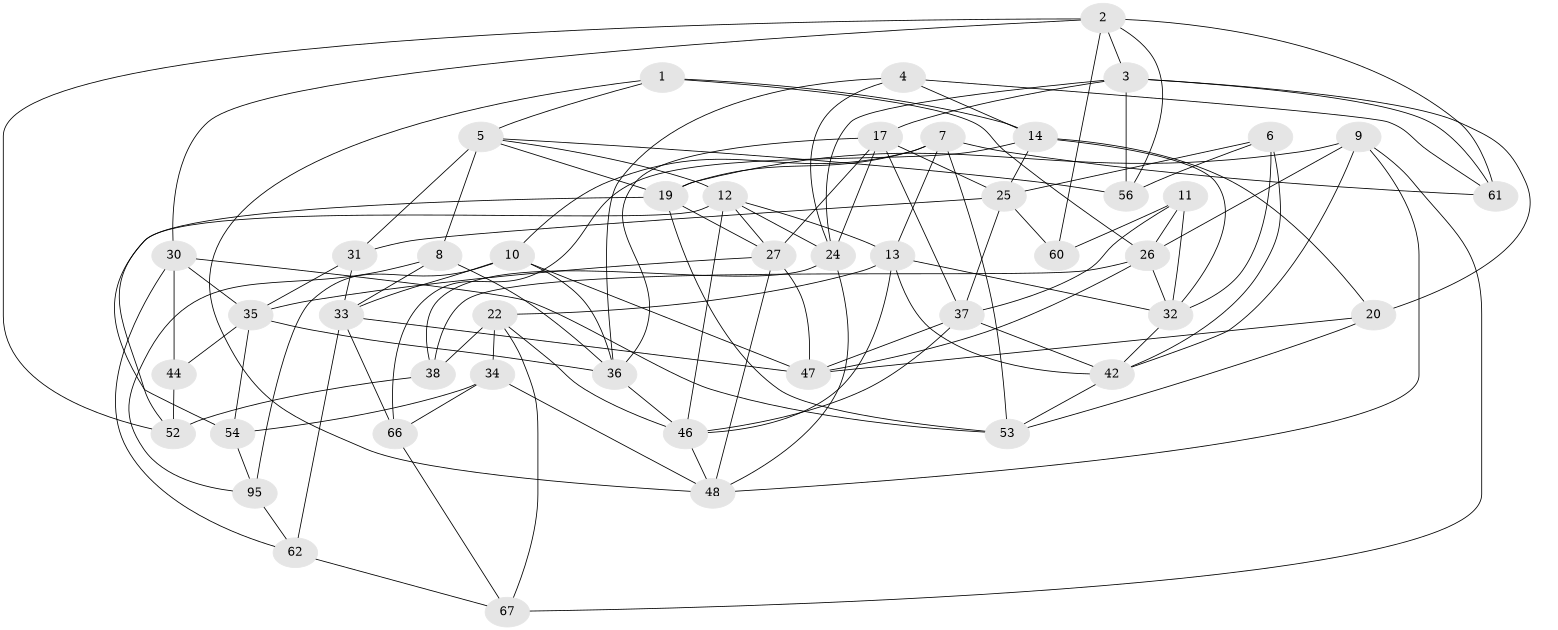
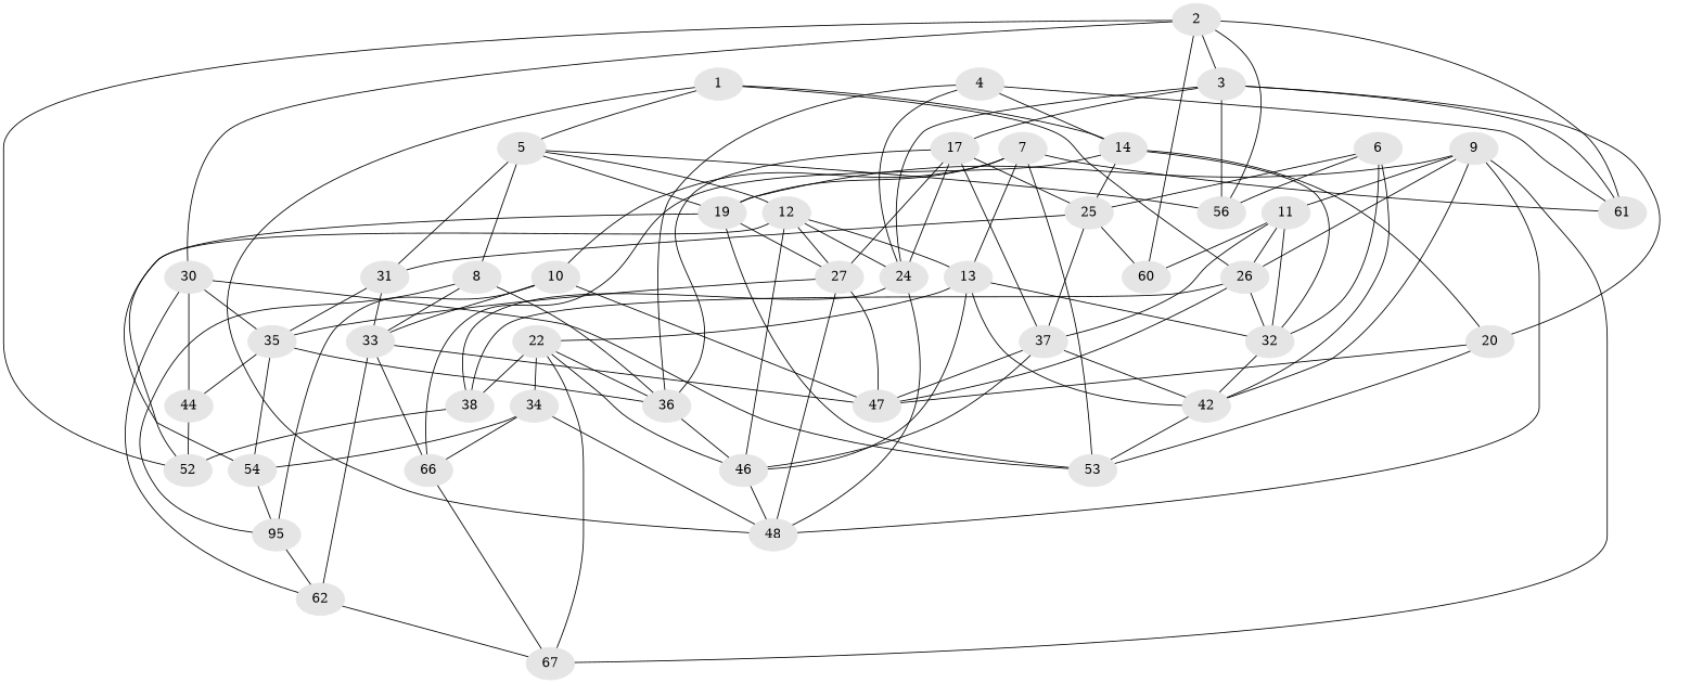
  graph {
    node [color=gray90 style=filled]
    5 [super="+18"]
    56
    8
    12 [super="+15"]
    19 [super="+36"]
    31
    1
    14 [super="+50"]
    26 [super="+64"]
    48 [super="+70"]
    20
    25 [super="+72"]
    32 [super="+41"]
    66
    47 [super="+69"]
    38
    2 [super="+23"]
    3 [super="+16"]
    30 [super="+63"]
    52
    60
    61
    17 [super="+29"]
    24 [super="+58"]
    53 [super="+71"]
    35 [super="+40"]
    44
    62
    n29 [label=36 super="+68"]
    37 [super="+73"]
    27 [super="+51"]
    4
    46 [super="+49"]
    33 [super="+45"]
    n35 [label=95]
    13 [super="+28"]
    54
    6
    42 [super="+43"]
    7 [super="+21"]
    10
    22 [super="+57"]
    9 [super="+59"]
    11 [super="+65"]
    67
    34
    5 -- 56
    5 -- 8
    5 -- 12
    5 -- 19
    5 -- 31
    8 -- n29
    8 -- 33
    8 -- n35
    12 -- 52
    12 -- 24
    12 -- 27
    12 -- 46
    12 -- 13
    19 -- 53
    19 -- 27
    19 -- 54
    31 -- 35
    31 -- 33
    1 -- 5
    1 -- 14
    1 -- 26
    1 -- 48
    14 -- 20
    14 -- 25
    14 -- 32
    14 -- 66
    26 -- 32
    26 -- 47
    26 -- 38
    20 -- 47
    20 -- 53
    25 -- 31
    25 -- 60
    25 -- 37
    32 -- 42
    66 -- 67
    38 -- 52
    2 -- 56
    2 -- 3
    2 -- 30
    2 -- 52
    2 -- 60
    2 -- 61
    3 -- 56
    3 -- 20
    3 -- 61
    3 -- 17
    3 -- 24
    30 -- 53
    30 -- 35
    30 -- 44 [weight=2]
    30 -- 62
    17 -- 25
    17 -- 24
    17 -- n29
    17 -- 37
    17 -- 27
    24 -- 48
    24 -- 38
    35 -- 44
    35 -- n29
    35 -- 54
    44 -- 52
    62 -- 67
    n29 -- 46
    37 -- 47
    37 -- 46
    37 -- 42
    27 -- 48
    27 -- 47
    27 -- 35
    4 -- 14
    4 -- 61
    4 -- 24
    4 -- n29
    46 -- 48
    33 -- 66
    33 -- 47
    33 -- 62
    n35 -- 62
    13 -- 32
    13 -- 46
    13 -- 42
    13 -- 22
    54 -- n35
    6 -- 56
    6 -- 25
    6 -- 32
    6 -- 42
    42 -- 53
    7 -- 19
    7 -- 61
    7 -- 53 [weight=2]
    7 -- 13
    7 -- 10
    10 -- 47
    10 -- 33
    10 -- n35
    22 -- 38
-   10 -- n29
+   22 -- n29
    22 -- 46
    22 -- 67
    22 -- 34
    9 -- 19
    9 -- 26
    9 -- 48
    9 -- 42
+   9 -- 11
    9 -- 67
    11 -- 26
    11 -- 32
    11 -- 60 [weight=2]
    11 -- 37
    34 -- 48
    34 -- 66
    34 -- 54
  }
